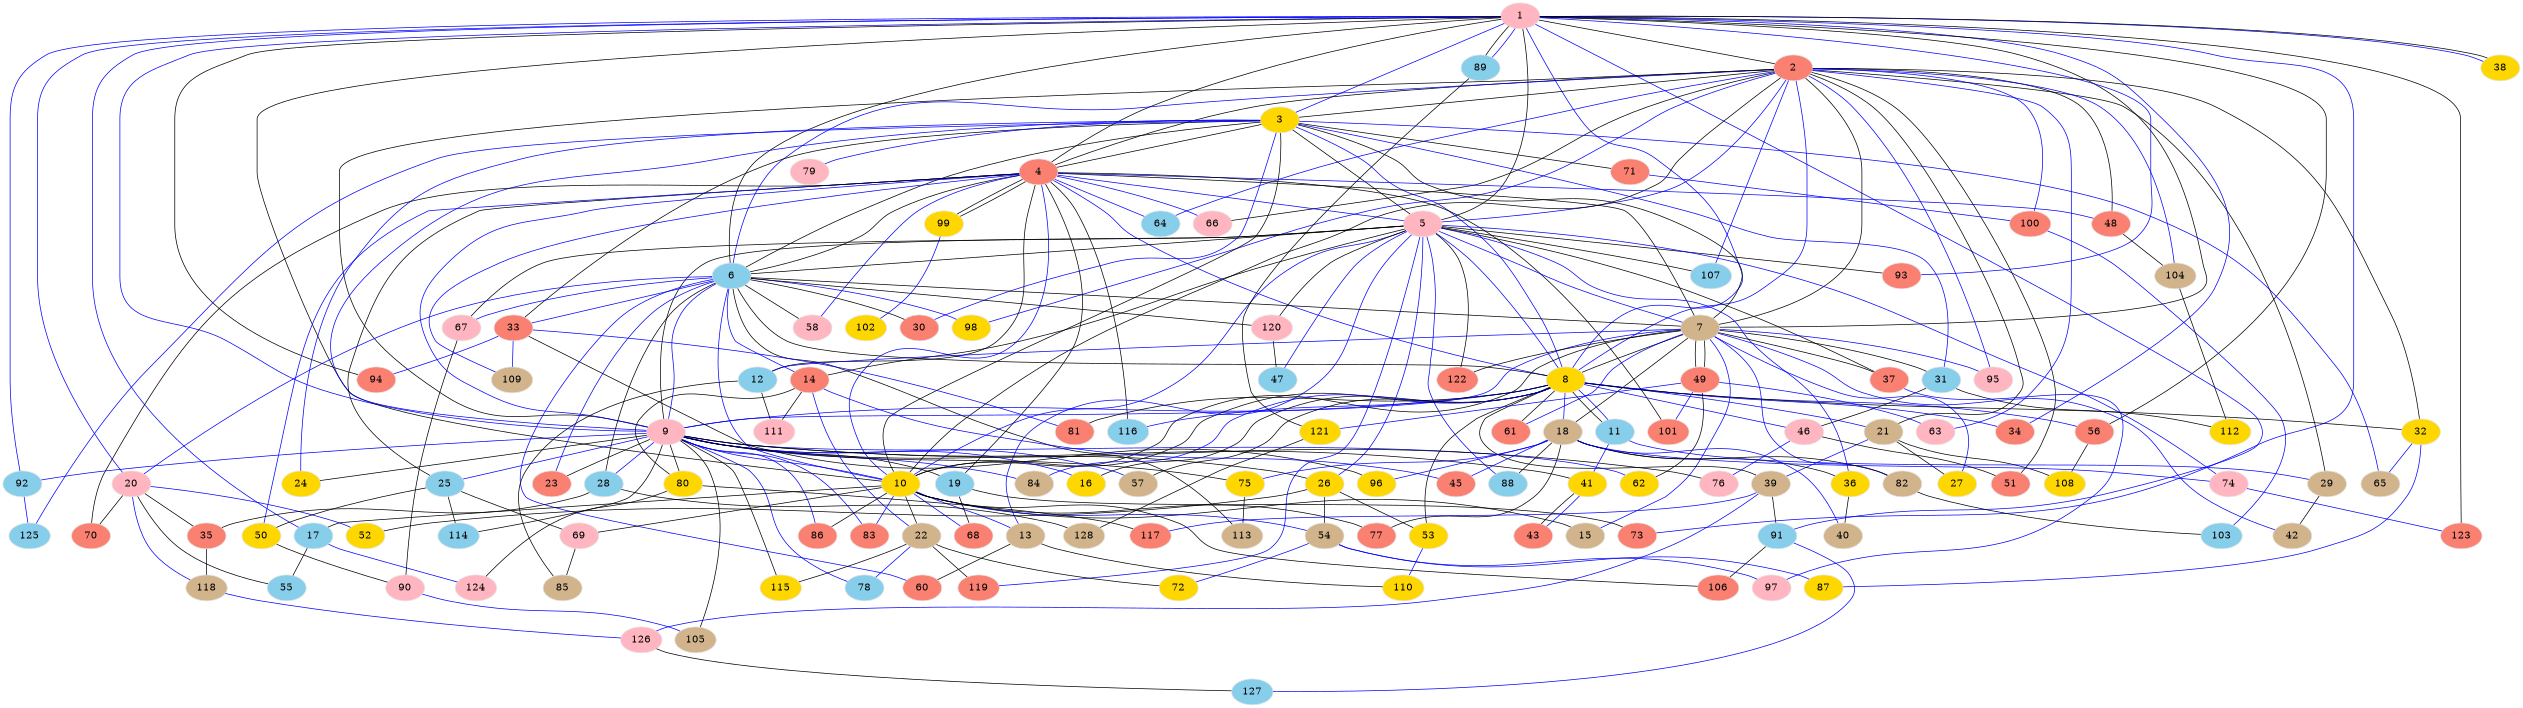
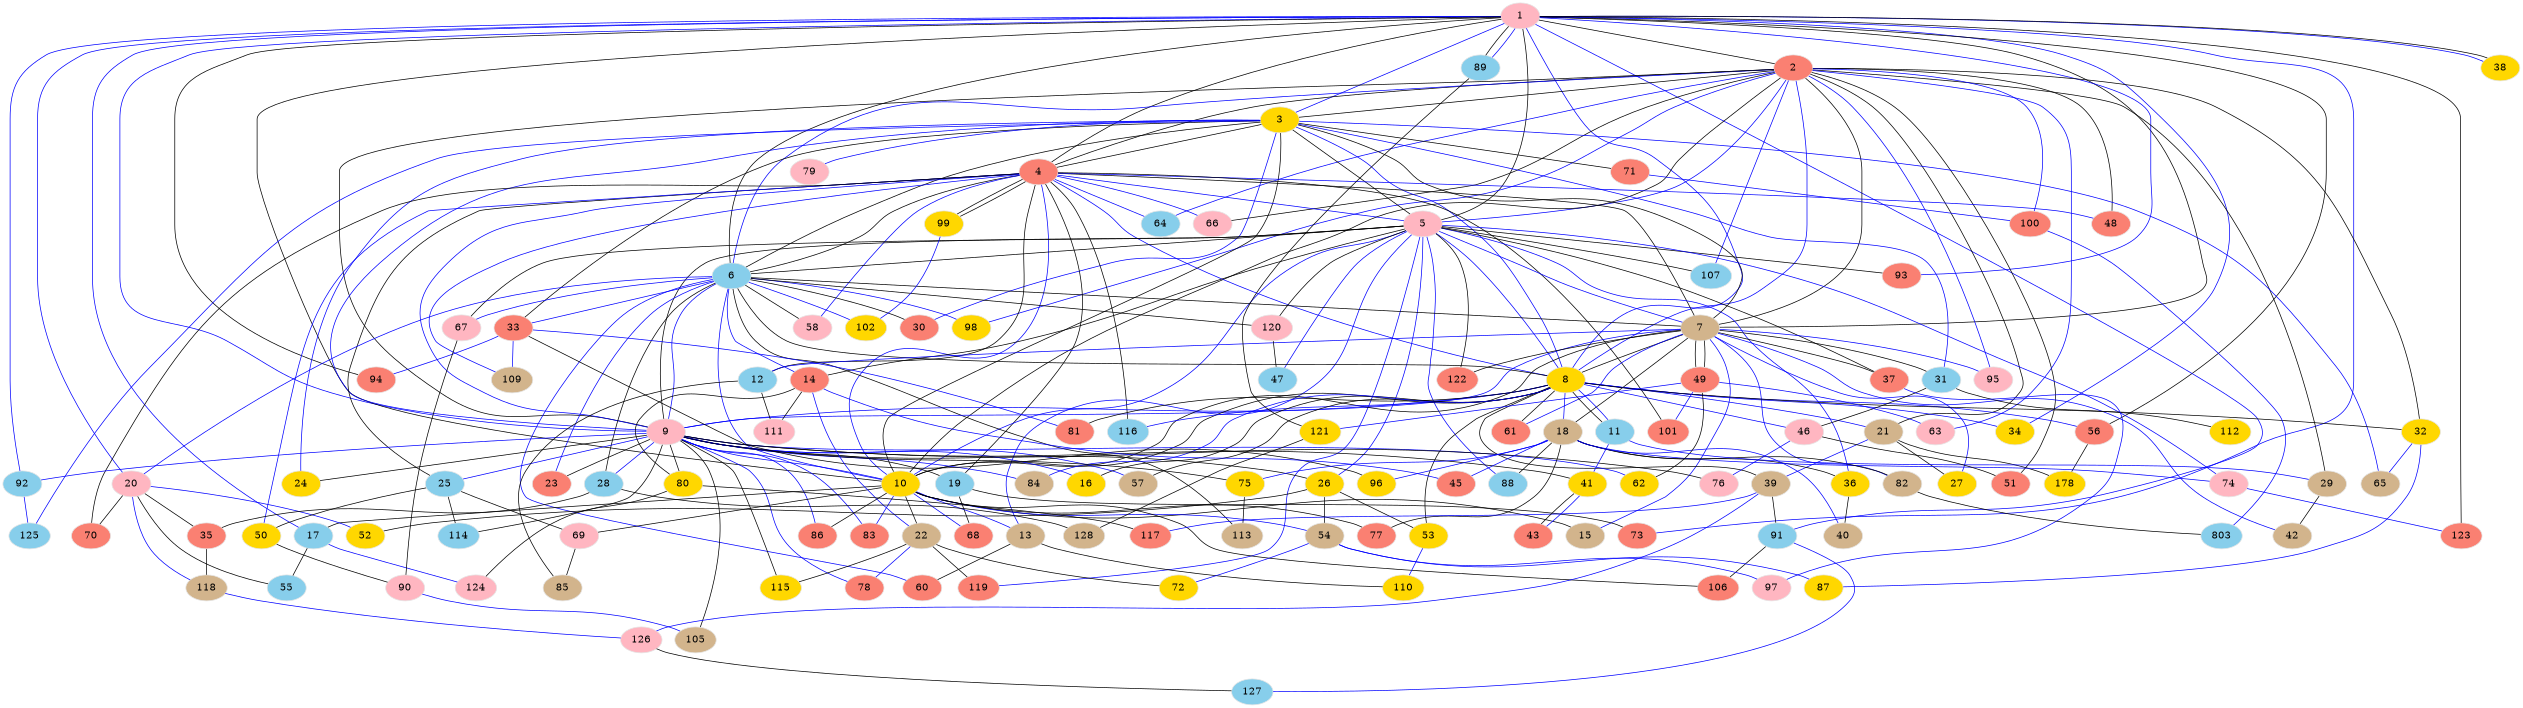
  graph {
    node [color=gray90 fillcolor=salmon style=filled]
    edge [color=black]
    1 [fillcolor=lightpink]
    2
    3 [fillcolor=gold]
    4
    5 [fillcolor=lightpink]
    6 [fillcolor=skyblue]
    7 [fillcolor=tan]
    8 [fillcolor=gold]
    9 [fillcolor=lightpink]
    10 [fillcolor=gold]
    17 [fillcolor=skyblue]
    20 [fillcolor=lightpink]
-   34
+   34 [fillcolor=gold]
    38 [fillcolor=gold]
    56
    73
    89 [fillcolor=skyblue]
    91 [fillcolor=skyblue]
    92 [fillcolor=skyblue]
    93
    94
    123
    21 [fillcolor=tan]
    29 [fillcolor=tan]
    32 [fillcolor=gold]
    48
    51
    63 [fillcolor=lightpink]
    64 [fillcolor=skyblue]
    66 [fillcolor=lightpink]
    95 [fillcolor=lightpink]
    98 [fillcolor=gold]
    100
-   104 [fillcolor=tan]
    107 [fillcolor=skyblue]
    24 [fillcolor=gold]
    30
    31 [fillcolor=skyblue]
    33
    65 [fillcolor=tan]
    71
    79 [fillcolor=lightpink]
    125 [fillcolor=skyblue]
    12 [fillcolor=skyblue]
    19 [fillcolor=skyblue]
    25 [fillcolor=skyblue]
    50 [fillcolor=gold]
    58 [fillcolor=lightpink]
    70
    99 [fillcolor=gold]
    101
    109 [fillcolor=tan]
    116 [fillcolor=skyblue]
    13 [fillcolor=tan]
    14
    26 [fillcolor=gold]
    36 [fillcolor=gold]
    37
    47 [fillcolor=skyblue]
    67 [fillcolor=lightpink]
    74 [fillcolor=lightpink]
    88 [fillcolor=skyblue]
    119
    120 [fillcolor=lightpink]
    122
    23
    28 [fillcolor=skyblue]
    60
    102 [fillcolor=gold]
    113 [fillcolor=tan]
    15 [fillcolor=tan]
    18 [fillcolor=tan]
    27 [fillcolor=gold]
    42 [fillcolor=tan]
    49
    61
    82 [fillcolor=tan]
    11 [fillcolor=skyblue]
    16 [fillcolor=gold]
    39 [fillcolor=tan]
    46 [fillcolor=lightpink]
    53 [fillcolor=gold]
    57 [fillcolor=tan]
    81
    84 [fillcolor=tan]
    41 [fillcolor=gold]
    62 [fillcolor=gold]
    75 [fillcolor=gold]
    76 [fillcolor=lightpink]
-   78 [fillcolor=skyblue]
+   78
    80 [fillcolor=gold]
    83
    86
    105 [fillcolor=tan]
    114 [fillcolor=skyblue]
    115 [fillcolor=gold]
    22 [fillcolor=tan]
    54 [fillcolor=tan]
    68
    69 [fillcolor=lightpink]
    77
    106
    55 [fillcolor=skyblue]
    124 [fillcolor=lightpink]
    35
    52 [fillcolor=gold]
    118 [fillcolor=tan]
-   108 [fillcolor=gold]
+   108 [fillcolor=gold label=178]
    121 [fillcolor=gold]
    127 [fillcolor=skyblue]
    87 [fillcolor=gold]
-   103 [fillcolor=skyblue]
+   103 [fillcolor=skyblue label=803]
    112 [fillcolor=gold]
    96 [fillcolor=gold]
    85 [fillcolor=tan]
    111 [fillcolor=lightpink]
    90 [fillcolor=lightpink]
    110 [fillcolor=gold]
    45
    40 [fillcolor=tan]
    97 [fillcolor=lightpink]
    128 [fillcolor=tan]
    117
    126 [fillcolor=lightpink]
    43
    72 [fillcolor=gold]
    1 -- 2
    1 -- 3 [color=blue]
    1 -- 4
    1 -- 5
    1 -- 6
    1 -- 7
    1 -- 8 [color=blue]
    1 -- 9 [color=blue]
    1 -- 10
    1 -- 17 [color=blue]
    1 -- 20 [color=blue]
    1 -- 34 [color=blue]
    1 -- 38 [color=blue]
    1 -- 38
    1 -- 56
    1 -- 73 [color=blue]
    1 -- 89
    1 -- 89 [color=blue]
    1 -- 91 [color=blue]
    1 -- 92 [color=blue]
    1 -- 93 [color=blue]
    1 -- 94
    1 -- 123
    2 -- 3
    2 -- 4
    2 -- 5 [color=blue]
    2 -- 6 [color=blue]
    2 -- 7
    2 -- 8 [color=blue]
    2 -- 9
    2 -- 10
    2 -- 21
    2 -- 29
    2 -- 32
    2 -- 48
    2 -- 51
    2 -- 63 [color=blue]
    2 -- 64 [color=blue]
    2 -- 66
    2 -- 95 [color=blue]
    2 -- 98 [color=blue]
    2 -- 100 [color=blue]
-   2 -- 104 [color=blue]
    2 -- 107 [color=blue]
    3 -- 4
    3 -- 5
    3 -- 6
    3 -- 7
    3 -- 8 [color=blue]
    3 -- 9 [color=blue]
    3 -- 10
    3 -- 24 [color=blue]
    3 -- 30 [color=blue]
    3 -- 31 [color=blue]
    3 -- 33
    3 -- 65 [color=blue]
    3 -- 71
    3 -- 79 [color=blue]
    3 -- 125 [color=blue]
    4 -- 5 [color=blue]
    4 -- 6
    4 -- 7
    4 -- 8 [color=blue]
    4 -- 9 [color=blue]
    4 -- 10 [color=blue]
    4 -- 48 [color=blue]
    4 -- 64 [color=blue]
    4 -- 66 [color=blue]
    4 -- 12
    4 -- 19
    4 -- 25
    4 -- 50 [color=blue]
    4 -- 58 [color=blue]
    4 -- 70
    4 -- 99
    4 -- 99
    4 -- 101
    4 -- 109 [color=blue]
    4 -- 116
    5 -- 6
    5 -- 7 [color=blue]
    5 -- 8 [color=blue]
    5 -- 9
    5 -- 10 [color=blue]
    5 -- 93
    5 -- 107
    5 -- 13 [color=blue]
    5 -- 14
    5 -- 26 [color=blue]
    5 -- 36 [color=blue]
    5 -- 37
    5 -- 47 [color=blue]
    5 -- 67
    5 -- 74 [color=blue]
    5 -- 88 [color=blue]
    5 -- 119 [color=blue]
    5 -- 120
    5 -- 122
    6 -- 7
    6 -- 8
    6 -- 9 [color=blue]
    6 -- 10 [color=blue]
    6 -- 20 [color=blue]
    6 -- 98 [color=blue]
    6 -- 30
    6 -- 33 [color=blue]
    6 -- 58
    6 -- 14 [color=blue]
    6 -- 67 [color=blue]
    6 -- 120
    6 -- 23 [color=blue]
    6 -- 28
    6 -- 60 [color=blue]
+   6 -- 102 [color=blue]
    6 -- 113
    7 -- 8
    7 -- 9 [color=blue]
    7 -- 10
    7 -- 95 [color=blue]
    7 -- 31
    7 -- 12 [color=blue]
    7 -- 37
    7 -- 122
    7 -- 15 [color=blue]
    7 -- 18
    7 -- 27 [color=blue]
    7 -- 42 [color=blue]
    7 -- 49
    7 -- 49
    7 -- 61 [color=blue]
    7 -- 82 [color=blue]
    8 -- 9 [color=blue]
    8 -- 10
    8 -- 34 [color=blue]
    8 -- 56 [color=blue]
    8 -- 21 [color=blue]
    8 -- 32
    8 -- 116 [color=blue]
    8 -- 18 [color=blue]
    8 -- 61
    8 -- 11
    8 -- 11 [color=blue]
    8 -- 16
    8 -- 39
    8 -- 46 [color=blue]
    8 -- 53
    8 -- 57
    8 -- 81
    8 -- 84 [color=blue]
    9 -- 10 [color=blue]
    9 -- 92 [color=blue]
    9 -- 24
    9 -- 19
    9 -- 25 [color=blue]
    9 -- 26
    9 -- 23
    9 -- 28 [color=blue]
    9 -- 16 [color=blue]
    9 -- 57 [color=blue]
    9 -- 84 [color=blue]
    9 -- 41
    9 -- 62 [color=blue]
    9 -- 75
    9 -- 76
    9 -- 78 [color=blue]
    9 -- 80
    9 -- 83 [color=blue]
    9 -- 86 [color=blue]
    9 -- 105
    9 -- 114
    9 -- 115
    10 -- 17
    10 -- 13 [color=blue]
    10 -- 15
    10 -- 83 [color=blue]
    10 -- 86
    10 -- 22
    10 -- 54 [color=blue]
    10 -- 68 [color=blue]
    10 -- 69
    10 -- 77
    10 -- 106
    17 -- 55
    17 -- 124 [color=blue]
    20 -- 70
    20 -- 55
    20 -- 35
    20 -- 52 [color=blue]
    20 -- 118 [color=blue]
    56 -- 108
    89 -- 121
    91 -- 106
    91 -- 127 [color=blue]
    92 -- 125 [color=blue]
    21 -- 27
    21 -- 39 [color=blue]
    21 -- 108
    29 -- 42
    32 -- 65 [color=blue]
    32 -- 87 [color=blue]
-   48 -- 104
    100 -- 103 [color=blue]
-   104 -- 112
    31 -- 46
    31 -- 112
    33 -- 94 [color=blue]
    33 -- 109 [color=blue]
    33 -- 81 [color=blue]
    33 -- 96
    71 -- 100 [color=blue]
    12 -- 85
    12 -- 111
    19 -- 73
    19 -- 68
    25 -- 50
    25 -- 114
    25 -- 69
    50 -- 90
    99 -- 102 [color=blue]
    13 -- 60
    13 -- 110
    14 -- 80
    14 -- 22 [color=blue]
    14 -- 111
    14 -- 45 [color=blue]
    26 -- 53
    26 -- 54
    26 -- 52
    36 -- 40
    37 -- 97 [color=blue]
    67 -- 90
    74 -- 123 [color=blue]
    120 -- 47
    28 -- 35
    28 -- 128
    18 -- 36
    18 -- 74 [color=blue]
    18 -- 88
    18 -- 82
    18 -- 75 [color=blue]
    18 -- 77
    18 -- 96 [color=blue]
    18 -- 45 [color=blue]
    18 -- 40 [color=blue]
    49 -- 63 [color=blue]
    49 -- 101 [color=blue]
    49 -- 62
    49 -- 121 [color=blue]
    82 -- 103
    11 -- 29 [color=blue]
    11 -- 41 [color=blue]
    39 -- 91
    39 -- 117 [color=blue]
    39 -- 126 [color=blue]
    46 -- 51
    46 -- 76 [color=blue]
    53 -- 110 [color=blue]
    41 -- 43
    41 -- 43 [color=blue]
    75 -- 113
    80 -- 124
    80 -- 117
    22 -- 119
    22 -- 78 [color=blue]
    22 -- 115
    22 -- 72
    54 -- 87 [color=blue]
    54 -- 97 [color=blue]
    54 -- 72 [color=blue]
    69 -- 85
    35 -- 118
    118 -- 126 [color=blue]
    121 -- 128
    90 -- 105 [color=blue]
    126 -- 127
  }
